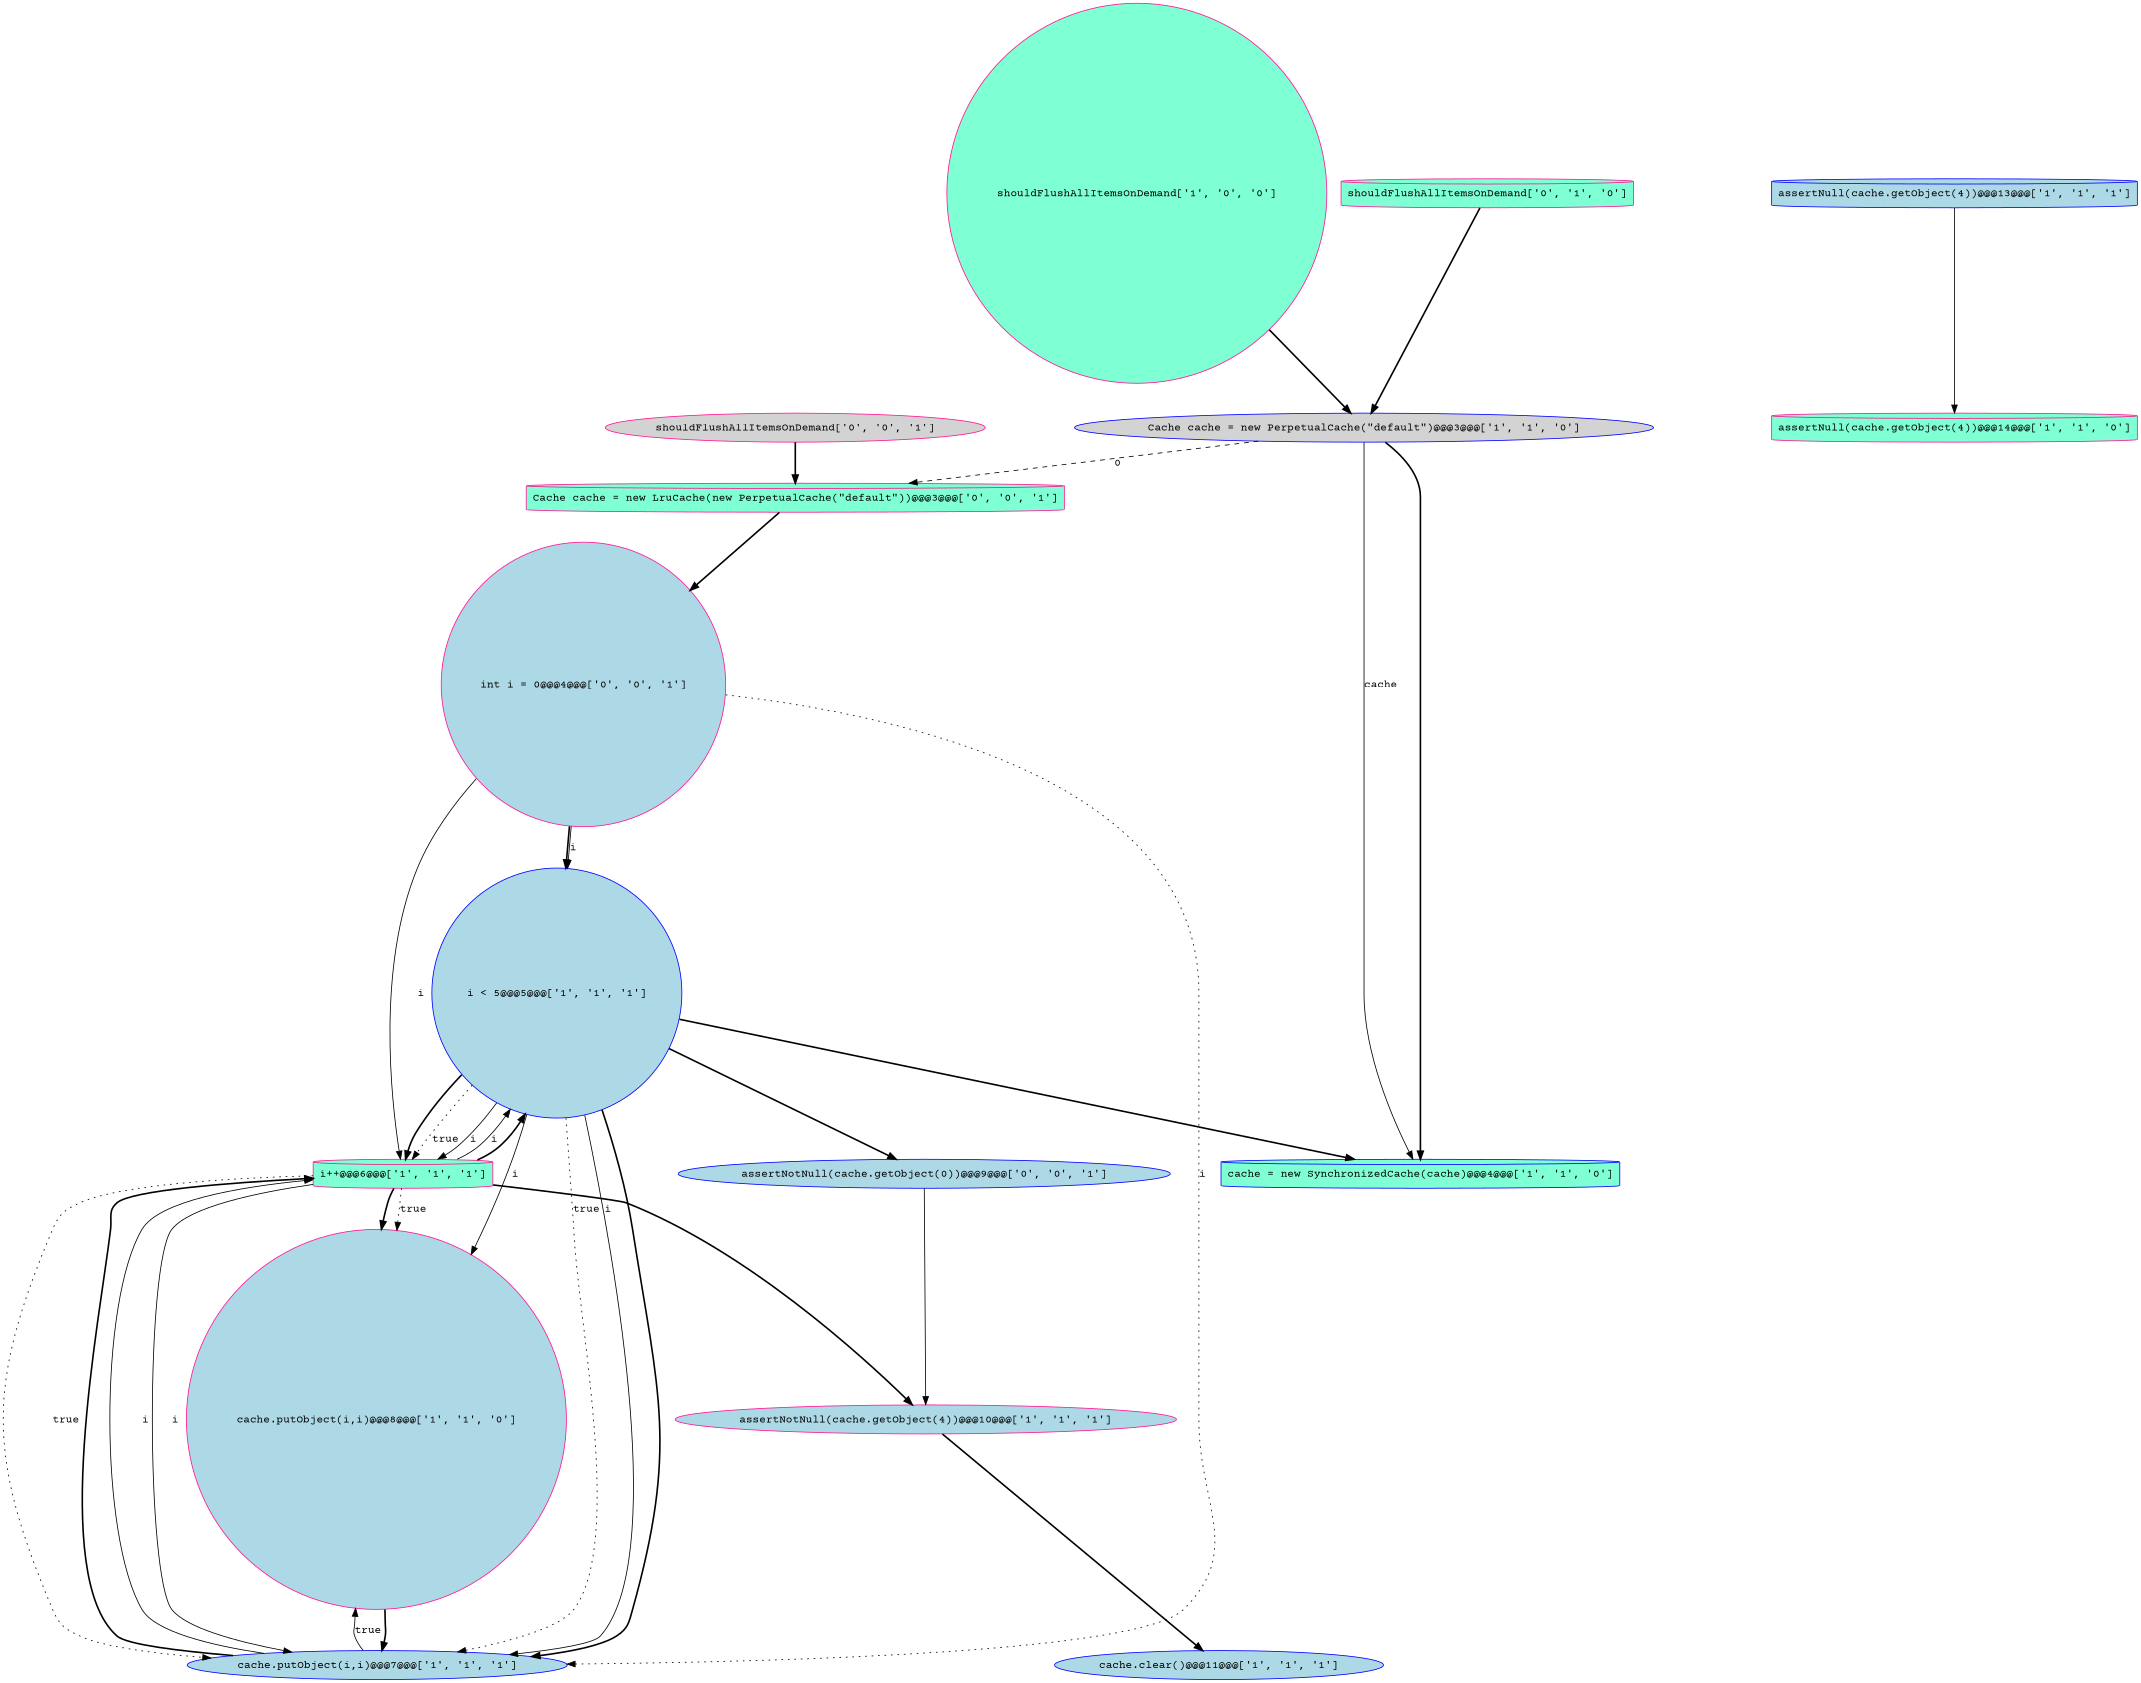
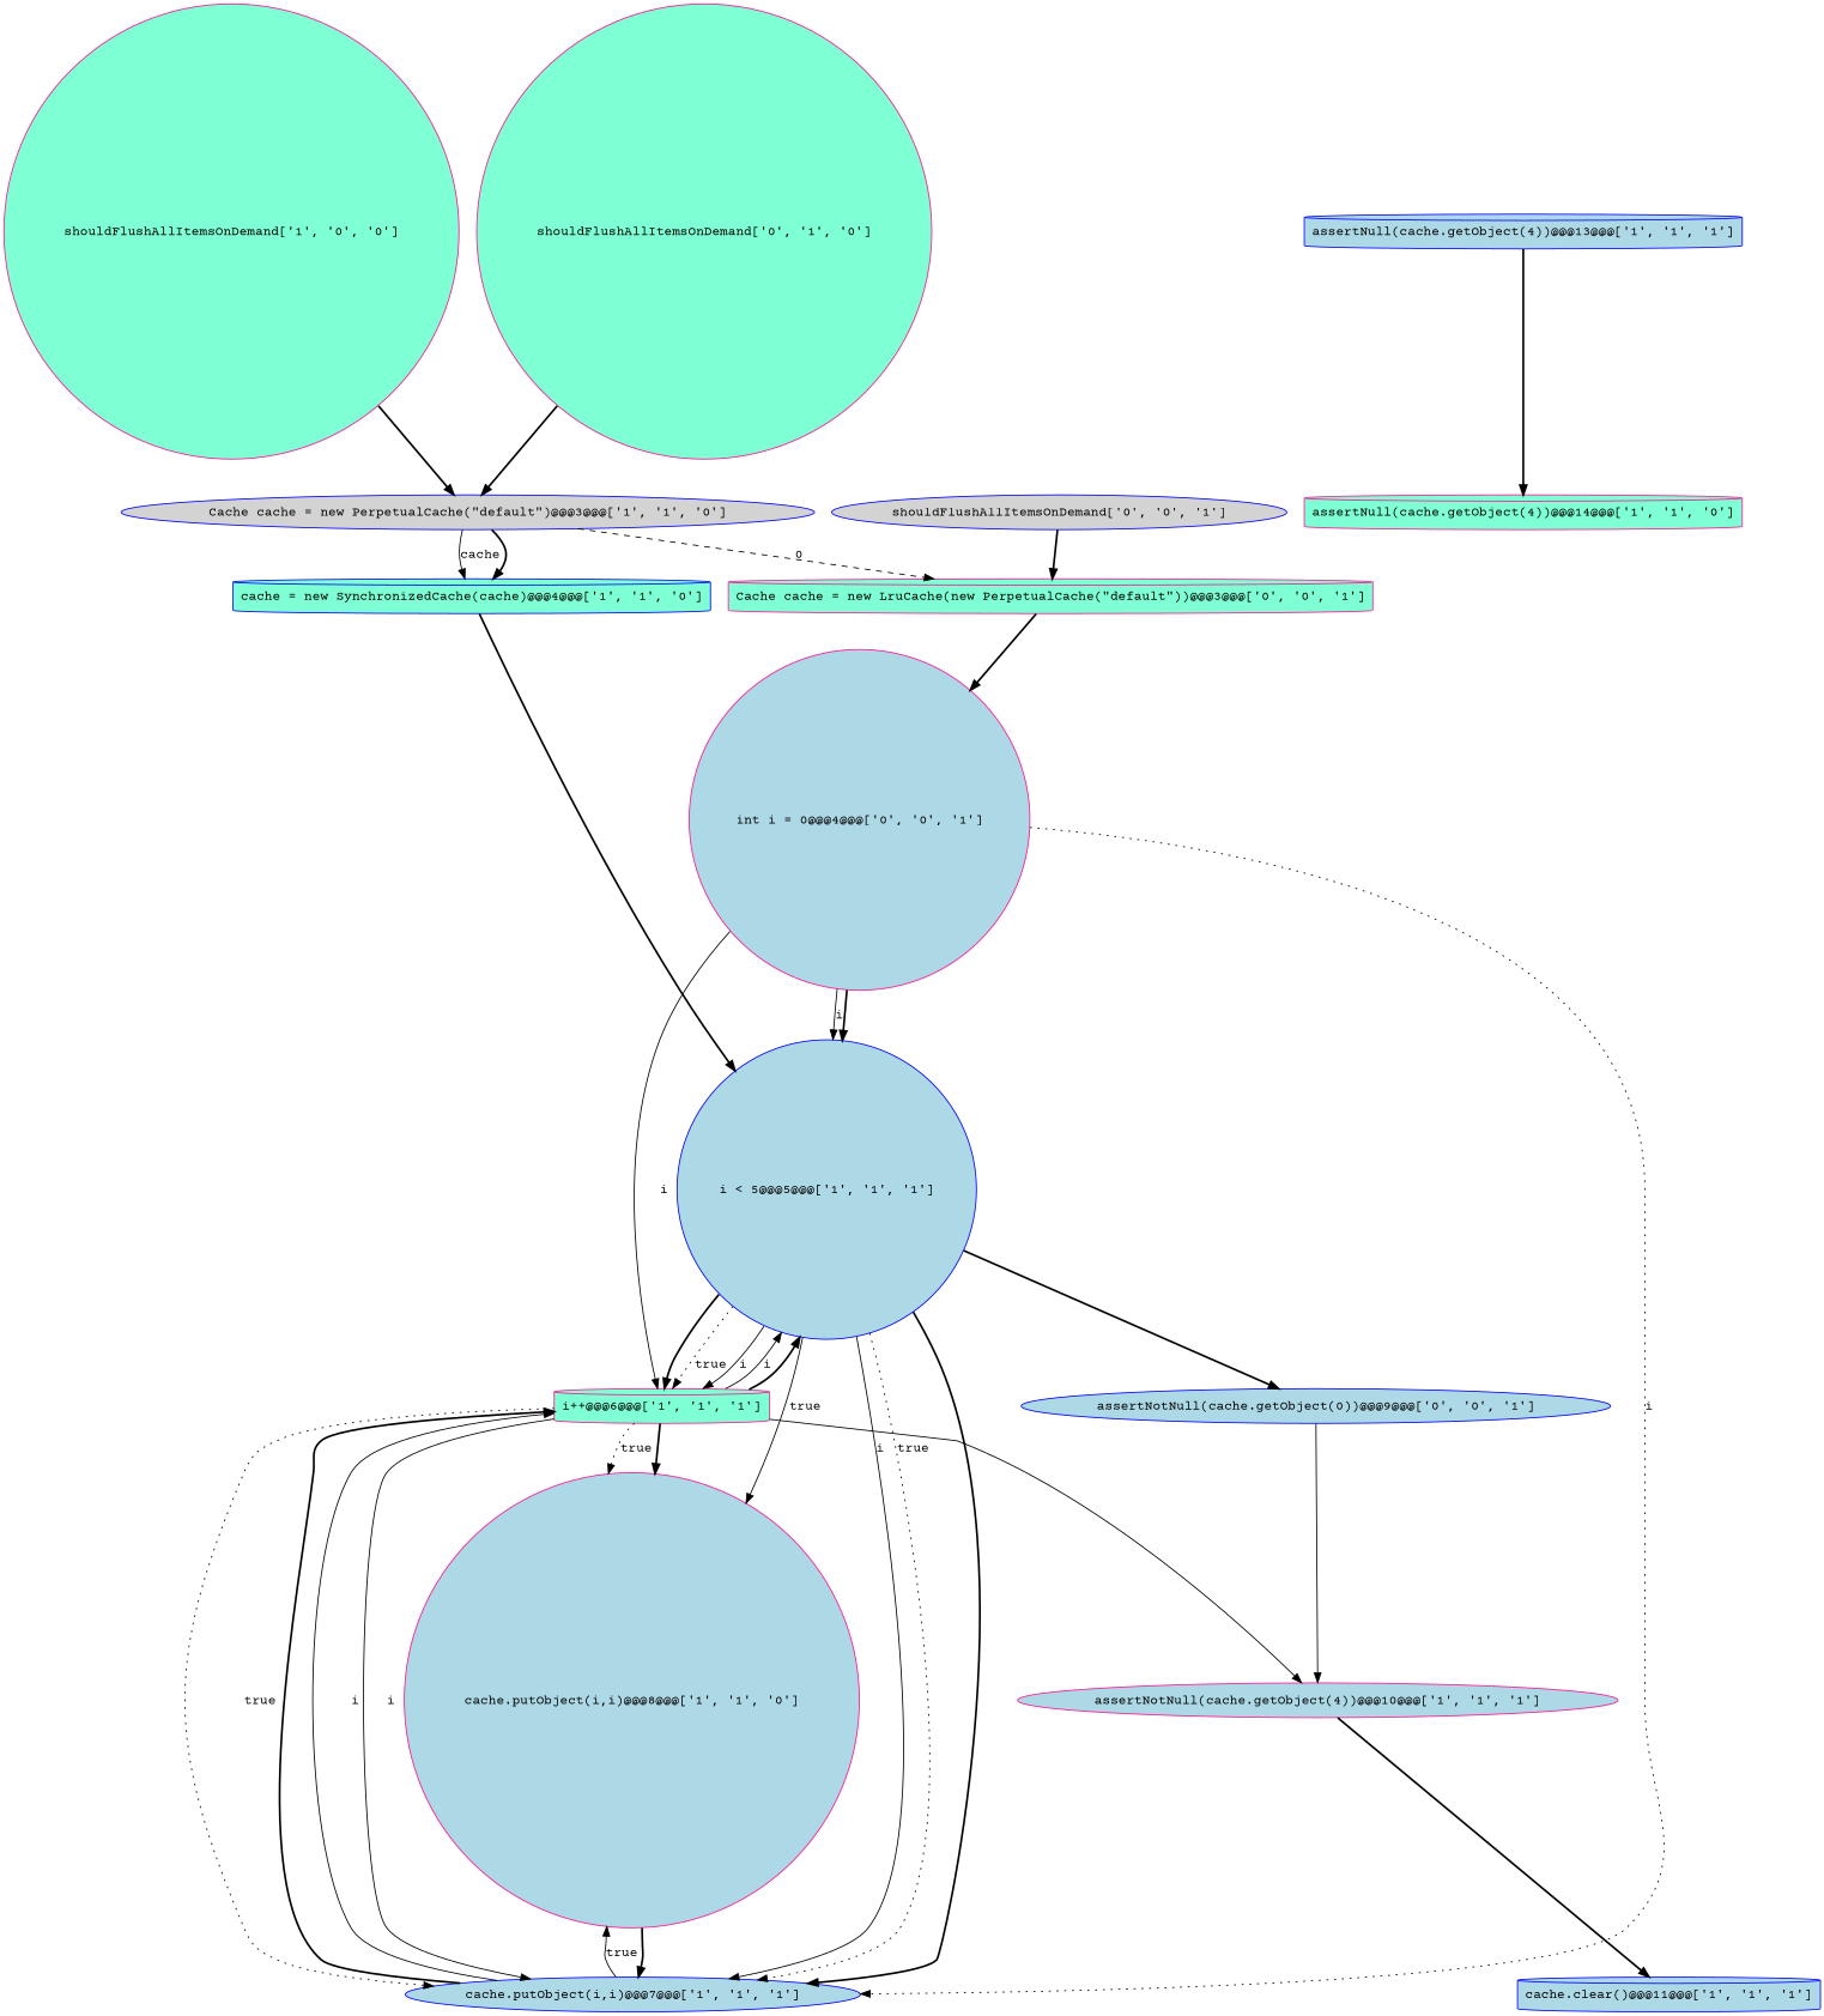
  digraph {
    fontname="Courier Prime"
    node [color=blue fillcolor=lightblue fontname="Courier Prime" shape=cylinder style=filled]
    edge [fontname="Courier Prime" style=bold]
    n1 [fillcolor=aquamarine label="cache = new SynchronizedCache(cache)@@@4@@@['1', '1', '0']"]
    n2 [label="i < 5@@@5@@@['1', '1', '1']" shape=circle]
    n3 [color=deeppink fillcolor=aquamarine label="i++@@@6@@@['1', '1', '1']"]
    n4 [color=deeppink label="cache.putObject(i,i)@@@8@@@['1', '1', '0']" shape=circle]
    n5 [label="cache.putObject(i,i)@@@7@@@['1', '1', '1']" shape=ellipse]
    n6 [label="assertNotNull(cache.getObject(0))@@@9@@@['0', '0', '1']" shape=ellipse]
    n7 [color=deeppink label="assertNotNull(cache.getObject(4))@@@10@@@['1', '1', '1']" shape=ellipse]
-   n8 [label="cache.clear()@@@11@@@['1', '1', '1']" shape=ellipse]
+   n8 [label="cache.clear()@@@11@@@['1', '1', '1']"]
    n9 [color=deeppink fillcolor=aquamarine label="shouldFlushAllItemsOnDemand['1', '0', '0']" shape=circle]
    n10 [fillcolor=lightgrey label="Cache cache = new PerpetualCache(\"default\")@@@3@@@['1', '1', '0']" shape=ellipse]
    n11 [color=deeppink fillcolor=aquamarine label="Cache cache = new LruCache(new PerpetualCache(\"default\"))@@@3@@@['0', '0', '1']"]
    n12 [label="assertNull(cache.getObject(4))@@@13@@@['1', '1', '1']"]
    n13 [color=deeppink fillcolor=aquamarine label="assertNull(cache.getObject(4))@@@14@@@['1', '1', '0']"]
    n14 [color=deeppink label="int i = 0@@@4@@@['0', '0', '1']" shape=circle]
-   n15 [color=deeppink fillcolor=lightgrey label="shouldFlushAllItemsOnDemand['0', '0', '1']" shape=ellipse]
-   n16 [color=deeppink fillcolor=aquamarine label="shouldFlushAllItemsOnDemand['0', '1', '0']"]
-   n2 -> n1
+   n15 [fillcolor=lightgrey label="shouldFlushAllItemsOnDemand['0', '0', '1']" shape=ellipse]
+   n16 [color=deeppink fillcolor=aquamarine label="shouldFlushAllItemsOnDemand['0', '1', '0']" shape=circle]
+   n1 -> n2
    n2 -> n3
    n2 -> n3 [label=true style=dotted]
    n2 -> n3 [label=i style=solid]
-   n2 -> n4 [label=i style=solid]
+   n2 -> n4 [label=true style=solid]
    n2 -> n5 [label=i style=solid]
    n2 -> n5
    n2 -> n5 [label=true style=dotted]
    n2 -> n6
    n3 -> n2 [label=i style=solid]
    n3 -> n2
    n3 -> n4
    n3 -> n4 [label=true style=dotted]
    n3 -> n5 [label=true style=dotted]
    n3 -> n5 [label=i style=solid]
-   n3 -> n7
+   n3 -> n7 [style=solid]
    n4 -> n5
    n5 -> n3
    n5 -> n3 [label=i style=solid]
    n5 -> n4 [label=true style=solid]
    n6 -> n7 [style=solid]
    n7 -> n8
    n9 -> n10
    n10 -> n1
    n10 -> n1 [label=cache style=solid]
    n10 -> n11 [label=0 style=dashed]
    n11 -> n14
-   n12 -> n13 [style=solid]
+   n12 -> n13
    n14 -> n2 [label=i style=solid]
    n14 -> n2
    n14 -> n3 [label=i style=solid]
    n14 -> n5 [label=i style=dotted]
    n15 -> n11
    n16 -> n10
  }
